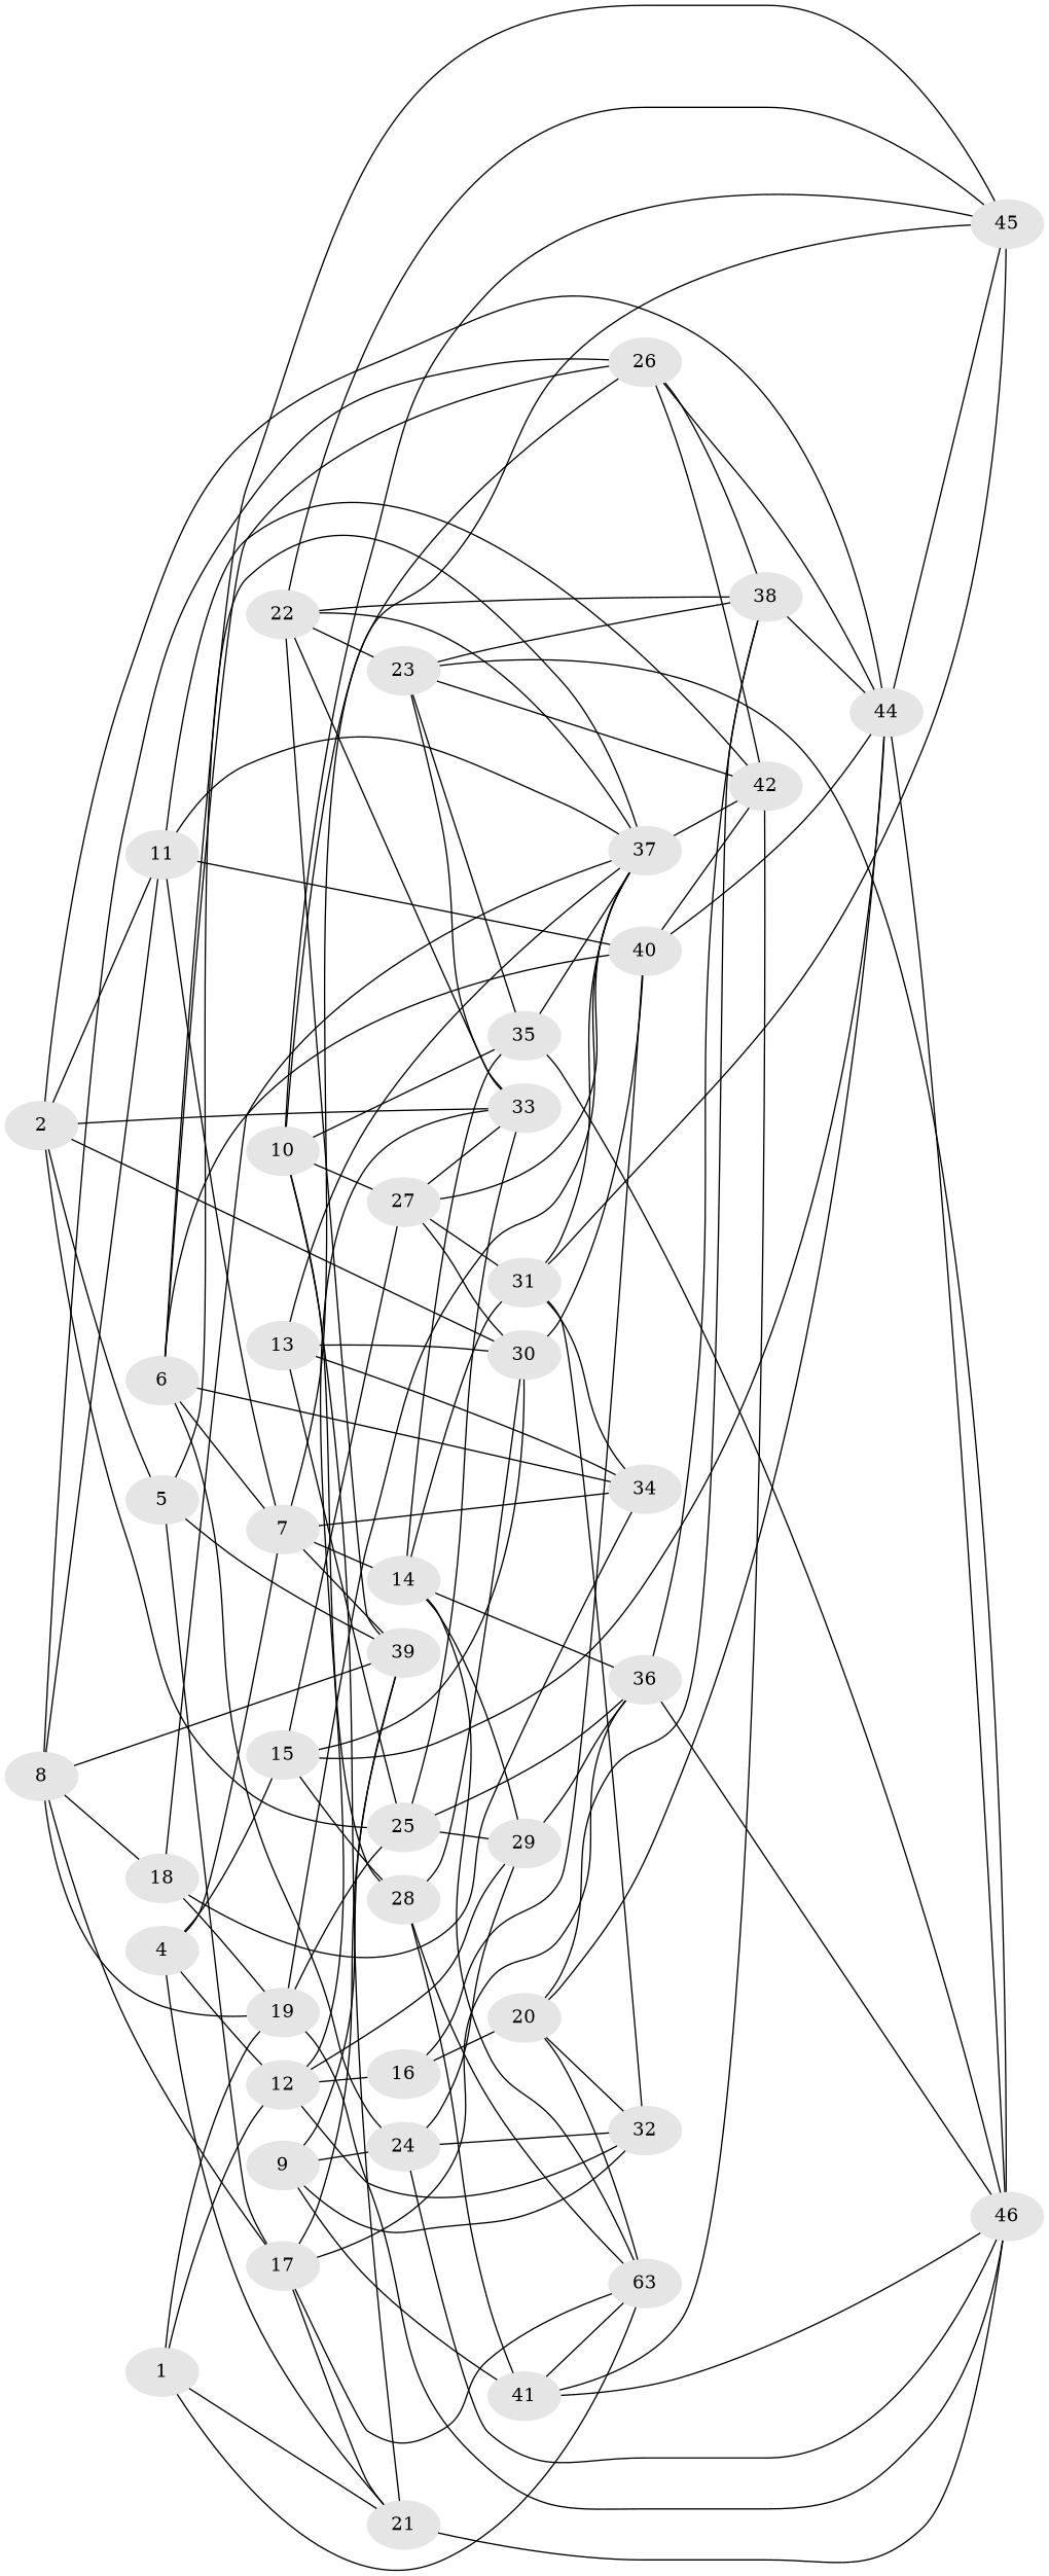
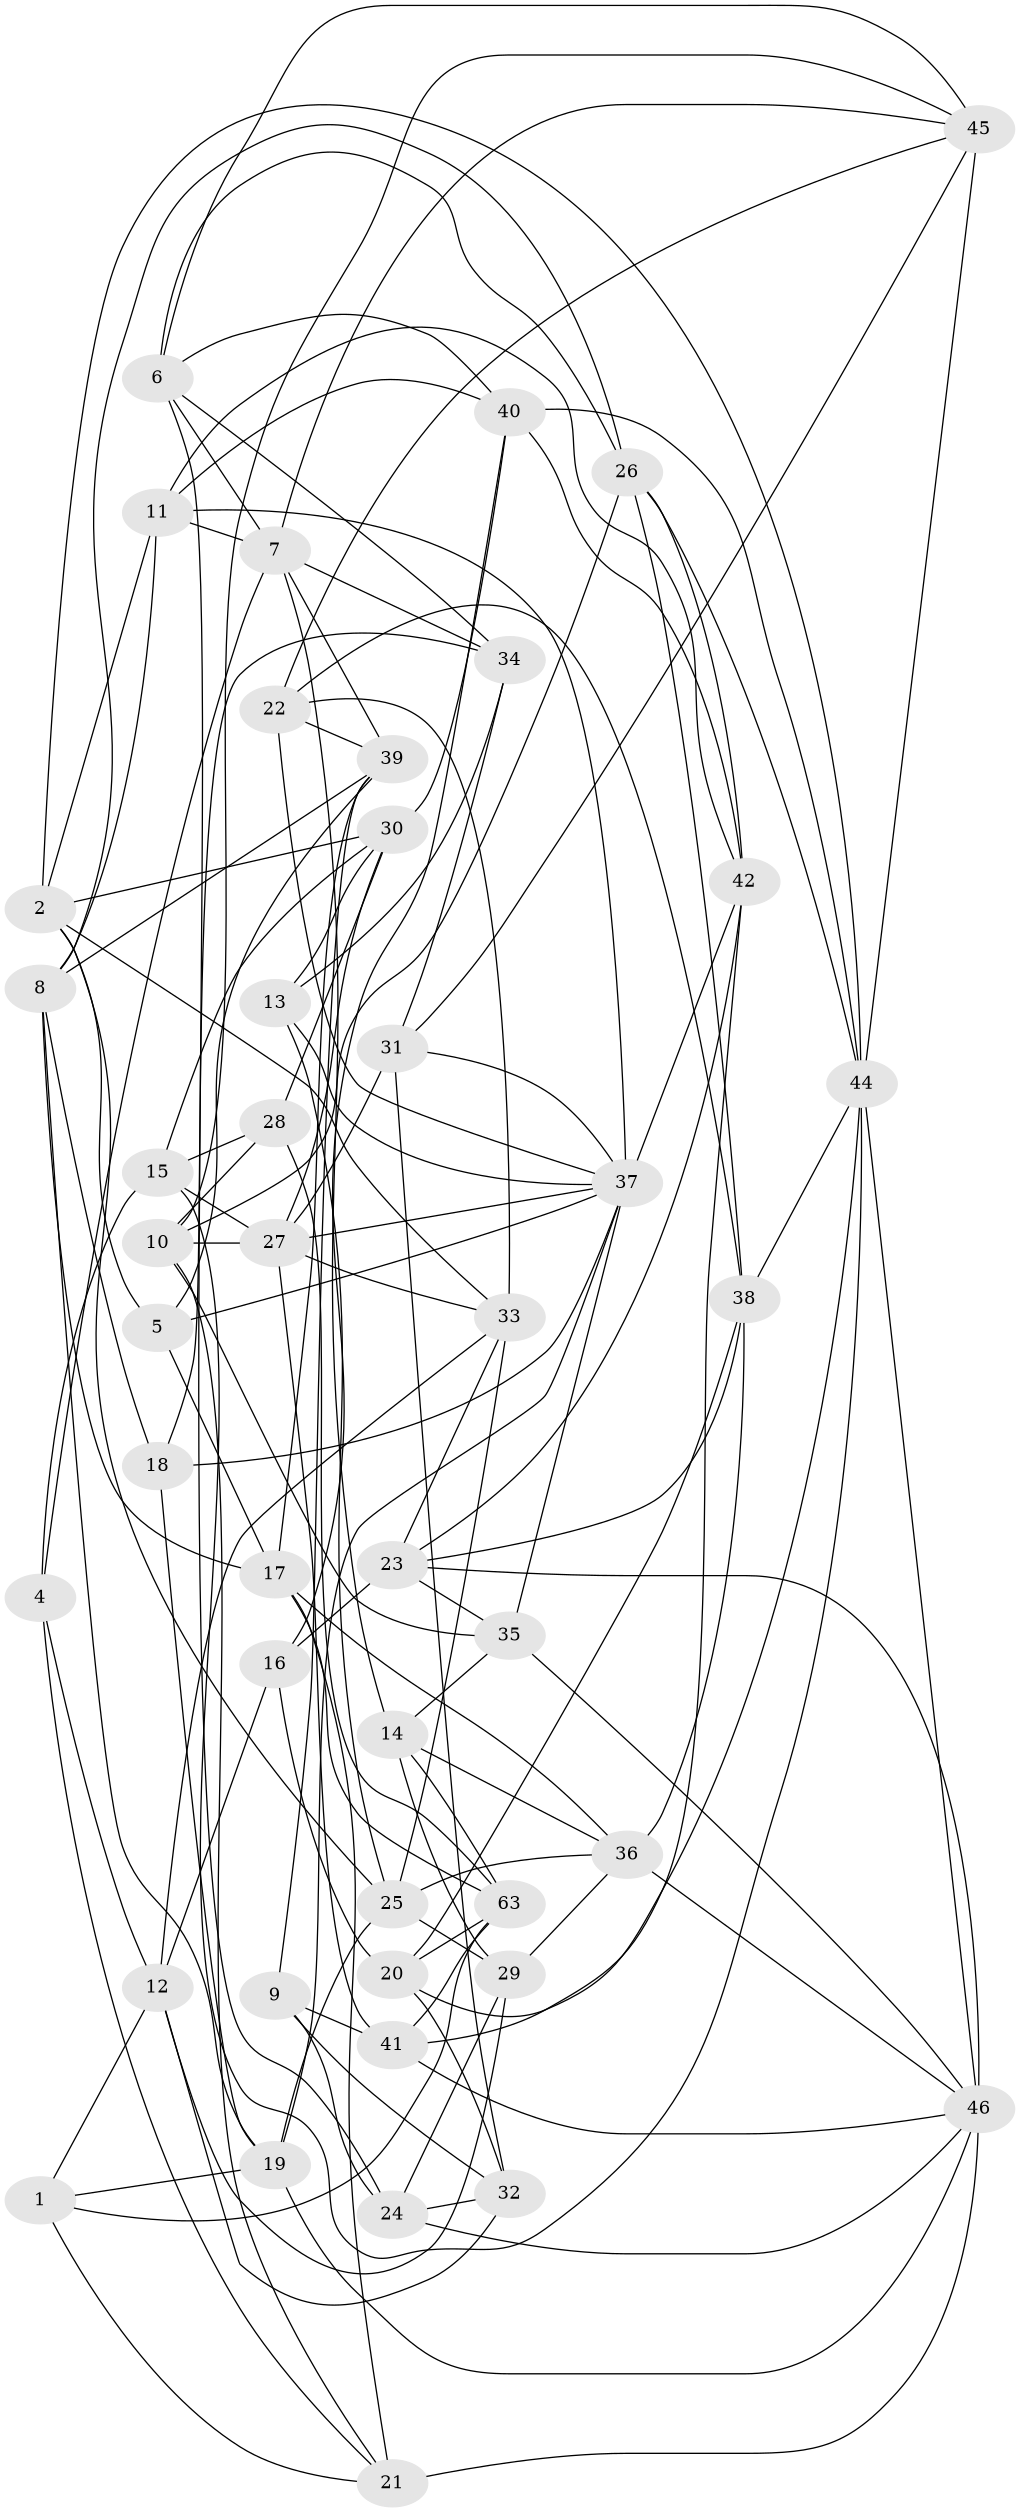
  graph {
    rankdir=LR
    node [color=gray90 style=filled]
    edge [weight=1.0]
    1
    12
    19
    21
    n5 [label=63]
    33
    32
    16
    29
    25
    37
    46
    2
    5
    11
    30
    44
    17
    39
    7
    40
    42
    36
    45
    22
    38
    24
    28
    41
    4
    15
    34
    14
    27
    6
    26
    35
    31
    8
    18
    9
    10
    20
    23
    13
    1 -- 12
    1 -- 19
    1 -- 21
    1 -- n5
    12 -- 33
    12 -- 32
    12 -- 16
    12 -- 29
    19 -- 25
    19 -- 37
    19 -- 46
    21 -- 46
    16 -- 40
    16 -- 20
-   22 -- 23
+   16 -- 23
    29 -- 36
    25 -- 33
    25 -- 29
    25 -- 36
    37 -- 42
    2 -- 33
    2 -- 25
    2 -- 5
    2 -- 11
    2 -- 30
    2 -- 44
    5 -- 37
    5 -- 17
    5 -- 39
    11 -- 37
    11 -- 7
    11 -- 40
    11 -- 42
    30 -- 40
    44 -- 46
    44 -- 45
    17 -- 21
    17 -- n5
    17 -- 39
    17 -- 36
    7 -- 39
    7 -- 45
    7 -- 34
    7 -- 14
    40 -- 44
    40 -- 42
    36 -- 46
    36 -- 38
    22 -- 33
    22 -- 37
    22 -- 39
    22 -- 45
    22 -- 38
    38 -- 44
    24 -- 32 [weight=2.0]
    24 -- 29
    24 -- 46
    28 -- n5
    28 -- 30
-   28 -- 41
+   27 -- 41
    41 -- n5
    41 -- 46
    41 -- 42
    4 -- 12
    4 -- 21
    4 -- 7
    4 -- 15
    15 -- 30
    15 -- 44
    15 -- 28
    15 -- 27
    14 -- n5
    14 -- 29
    14 -- 36
    14 -- 35
-   14 -- 31
    27 -- 33
    27 -- 37
    27 -- 30
    27 -- 31
    6 -- 7
    6 -- 40
    6 -- 45
    6 -- 24
    6 -- 34
    6 -- 26
    26 -- 44
    26 -- 42
    26 -- 38
    35 -- 37
    35 -- 46
    31 -- 32
    31 -- 37
    31 -- 45
    31 -- 34
    8 -- 19
    8 -- 11
    8 -- 17
    8 -- 39
    8 -- 26
    8 -- 18
    18 -- 19
    18 -- 37
    18 -- 34
    9 -- 32
    9 -- 39
    9 -- 24
    9 -- 41
    10 -- 21
    10 -- 45
    10 -- 28
    10 -- 27
    10 -- 26
    10 -- 35
    20 -- n5
    20 -- 32
    20 -- 44
    20 -- 38
    23 -- 33
    23 -- 46
    23 -- 42
    23 -- 38
    23 -- 35
    13 -- 25
    13 -- 37
    13 -- 30
    13 -- 34
  }
